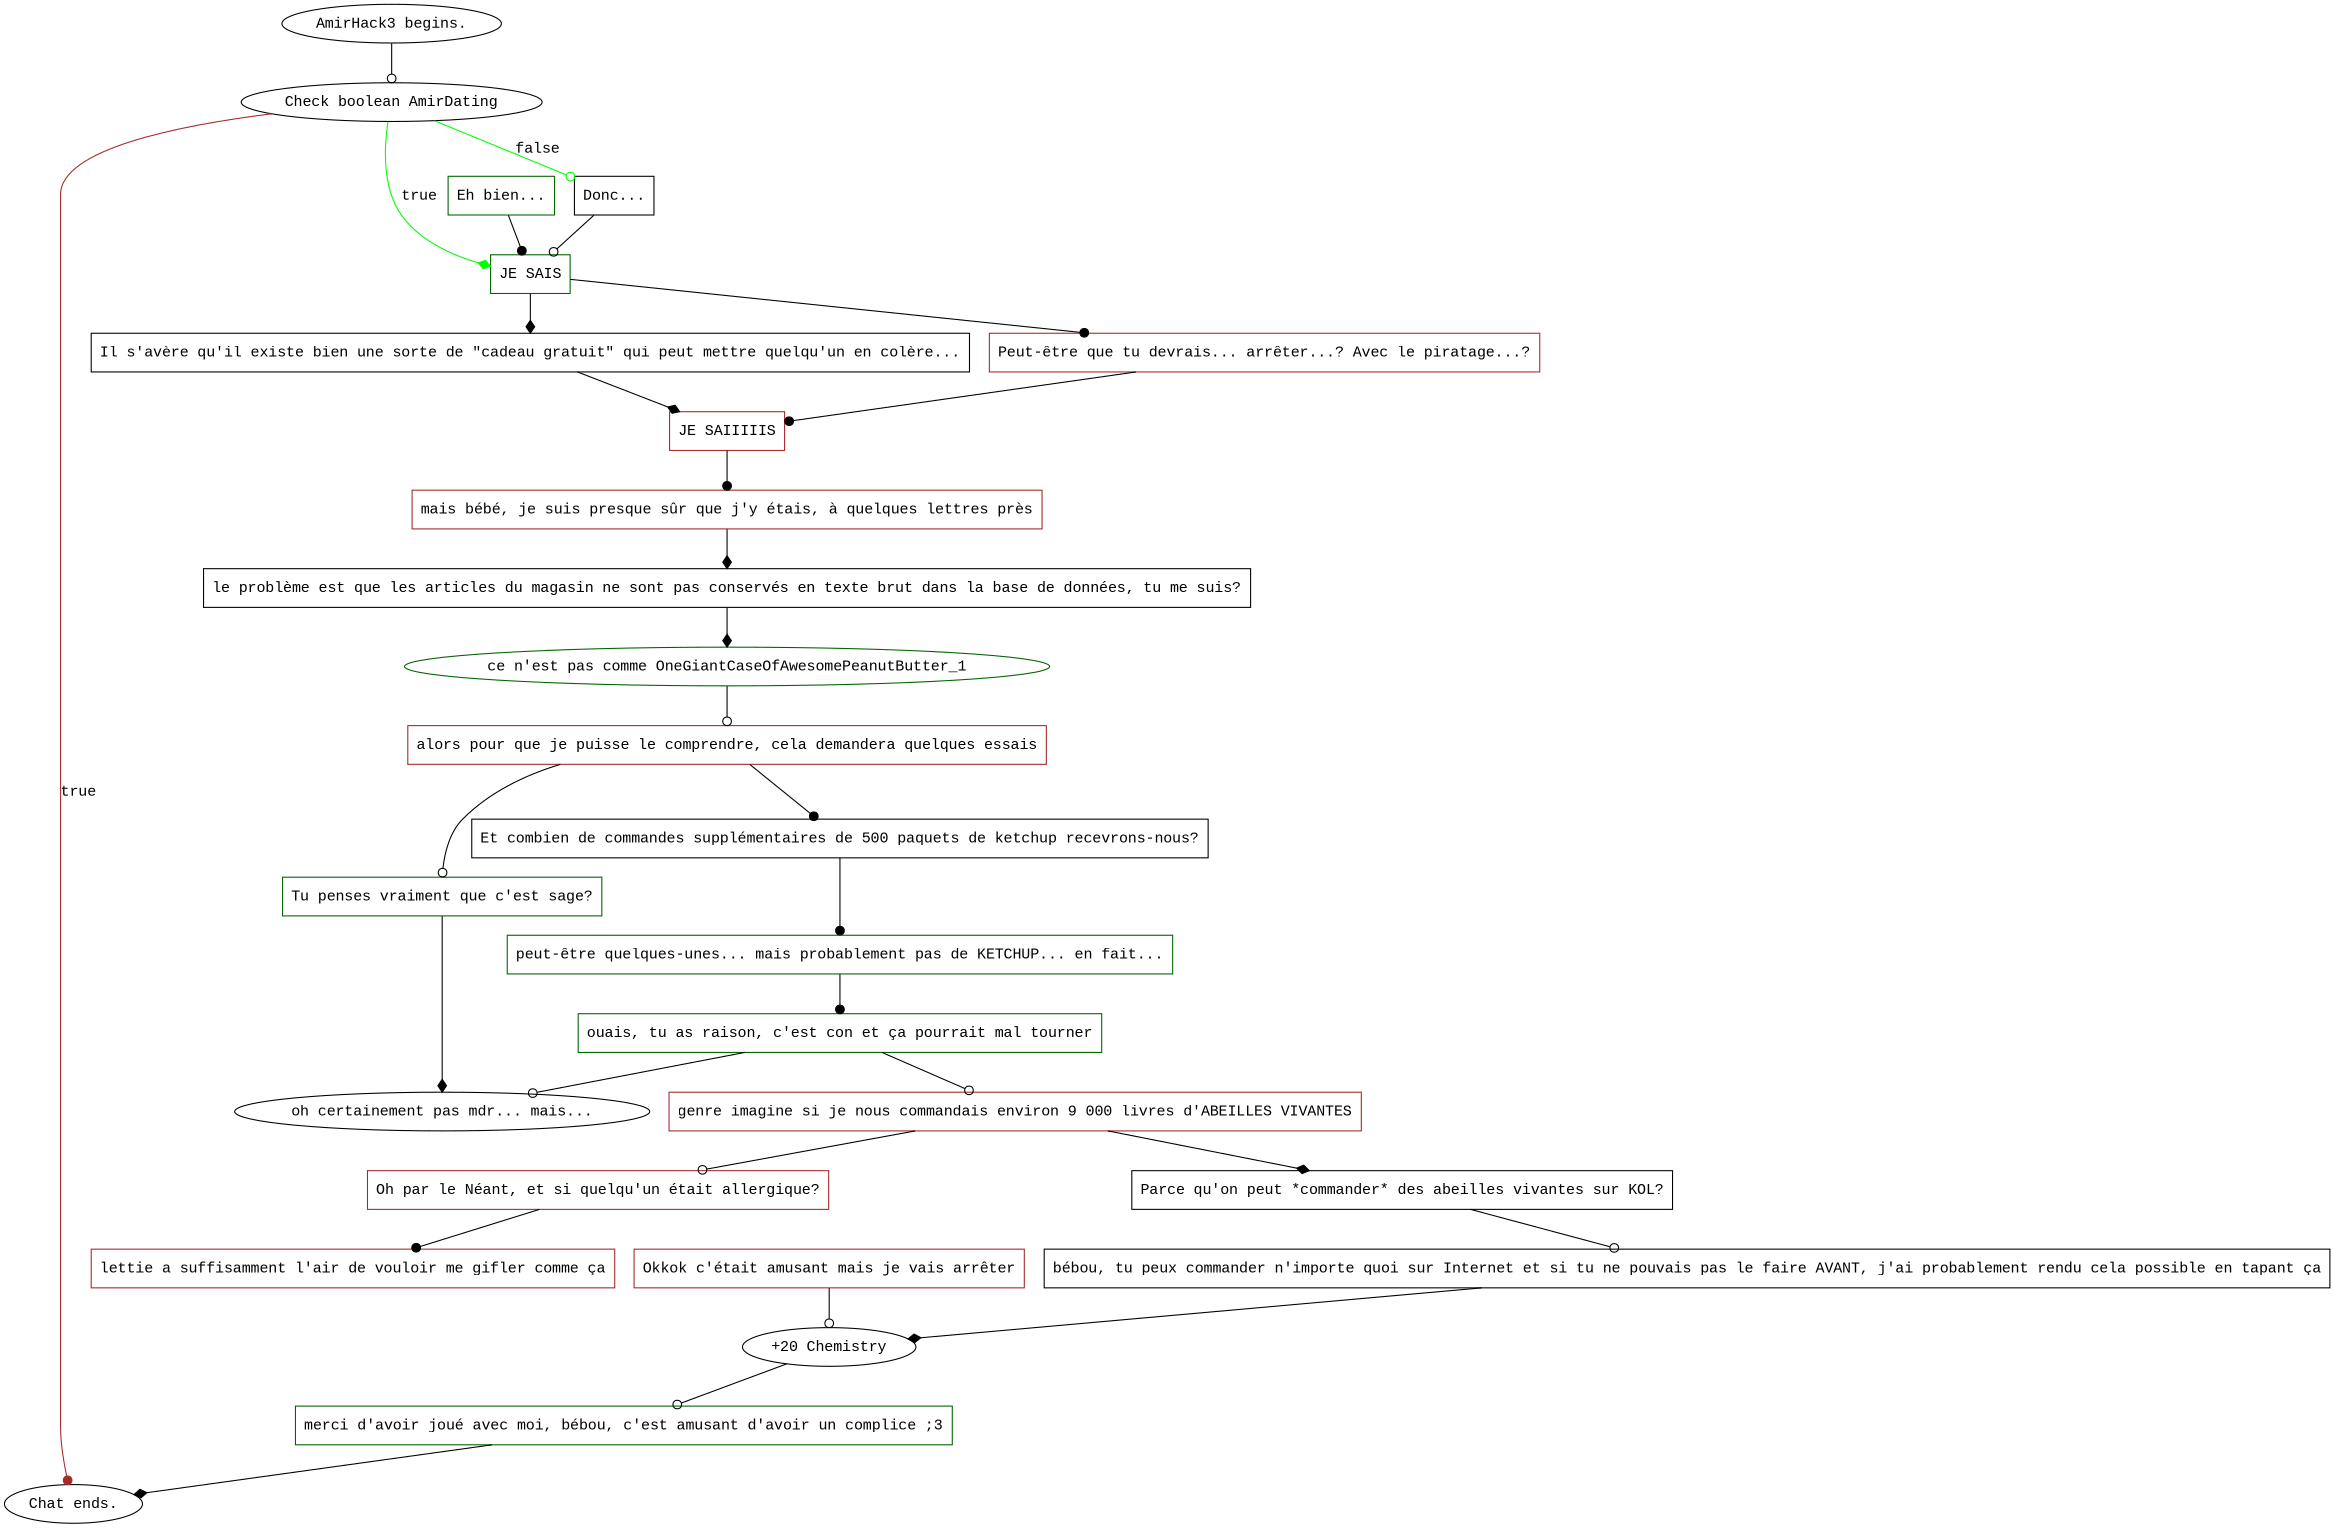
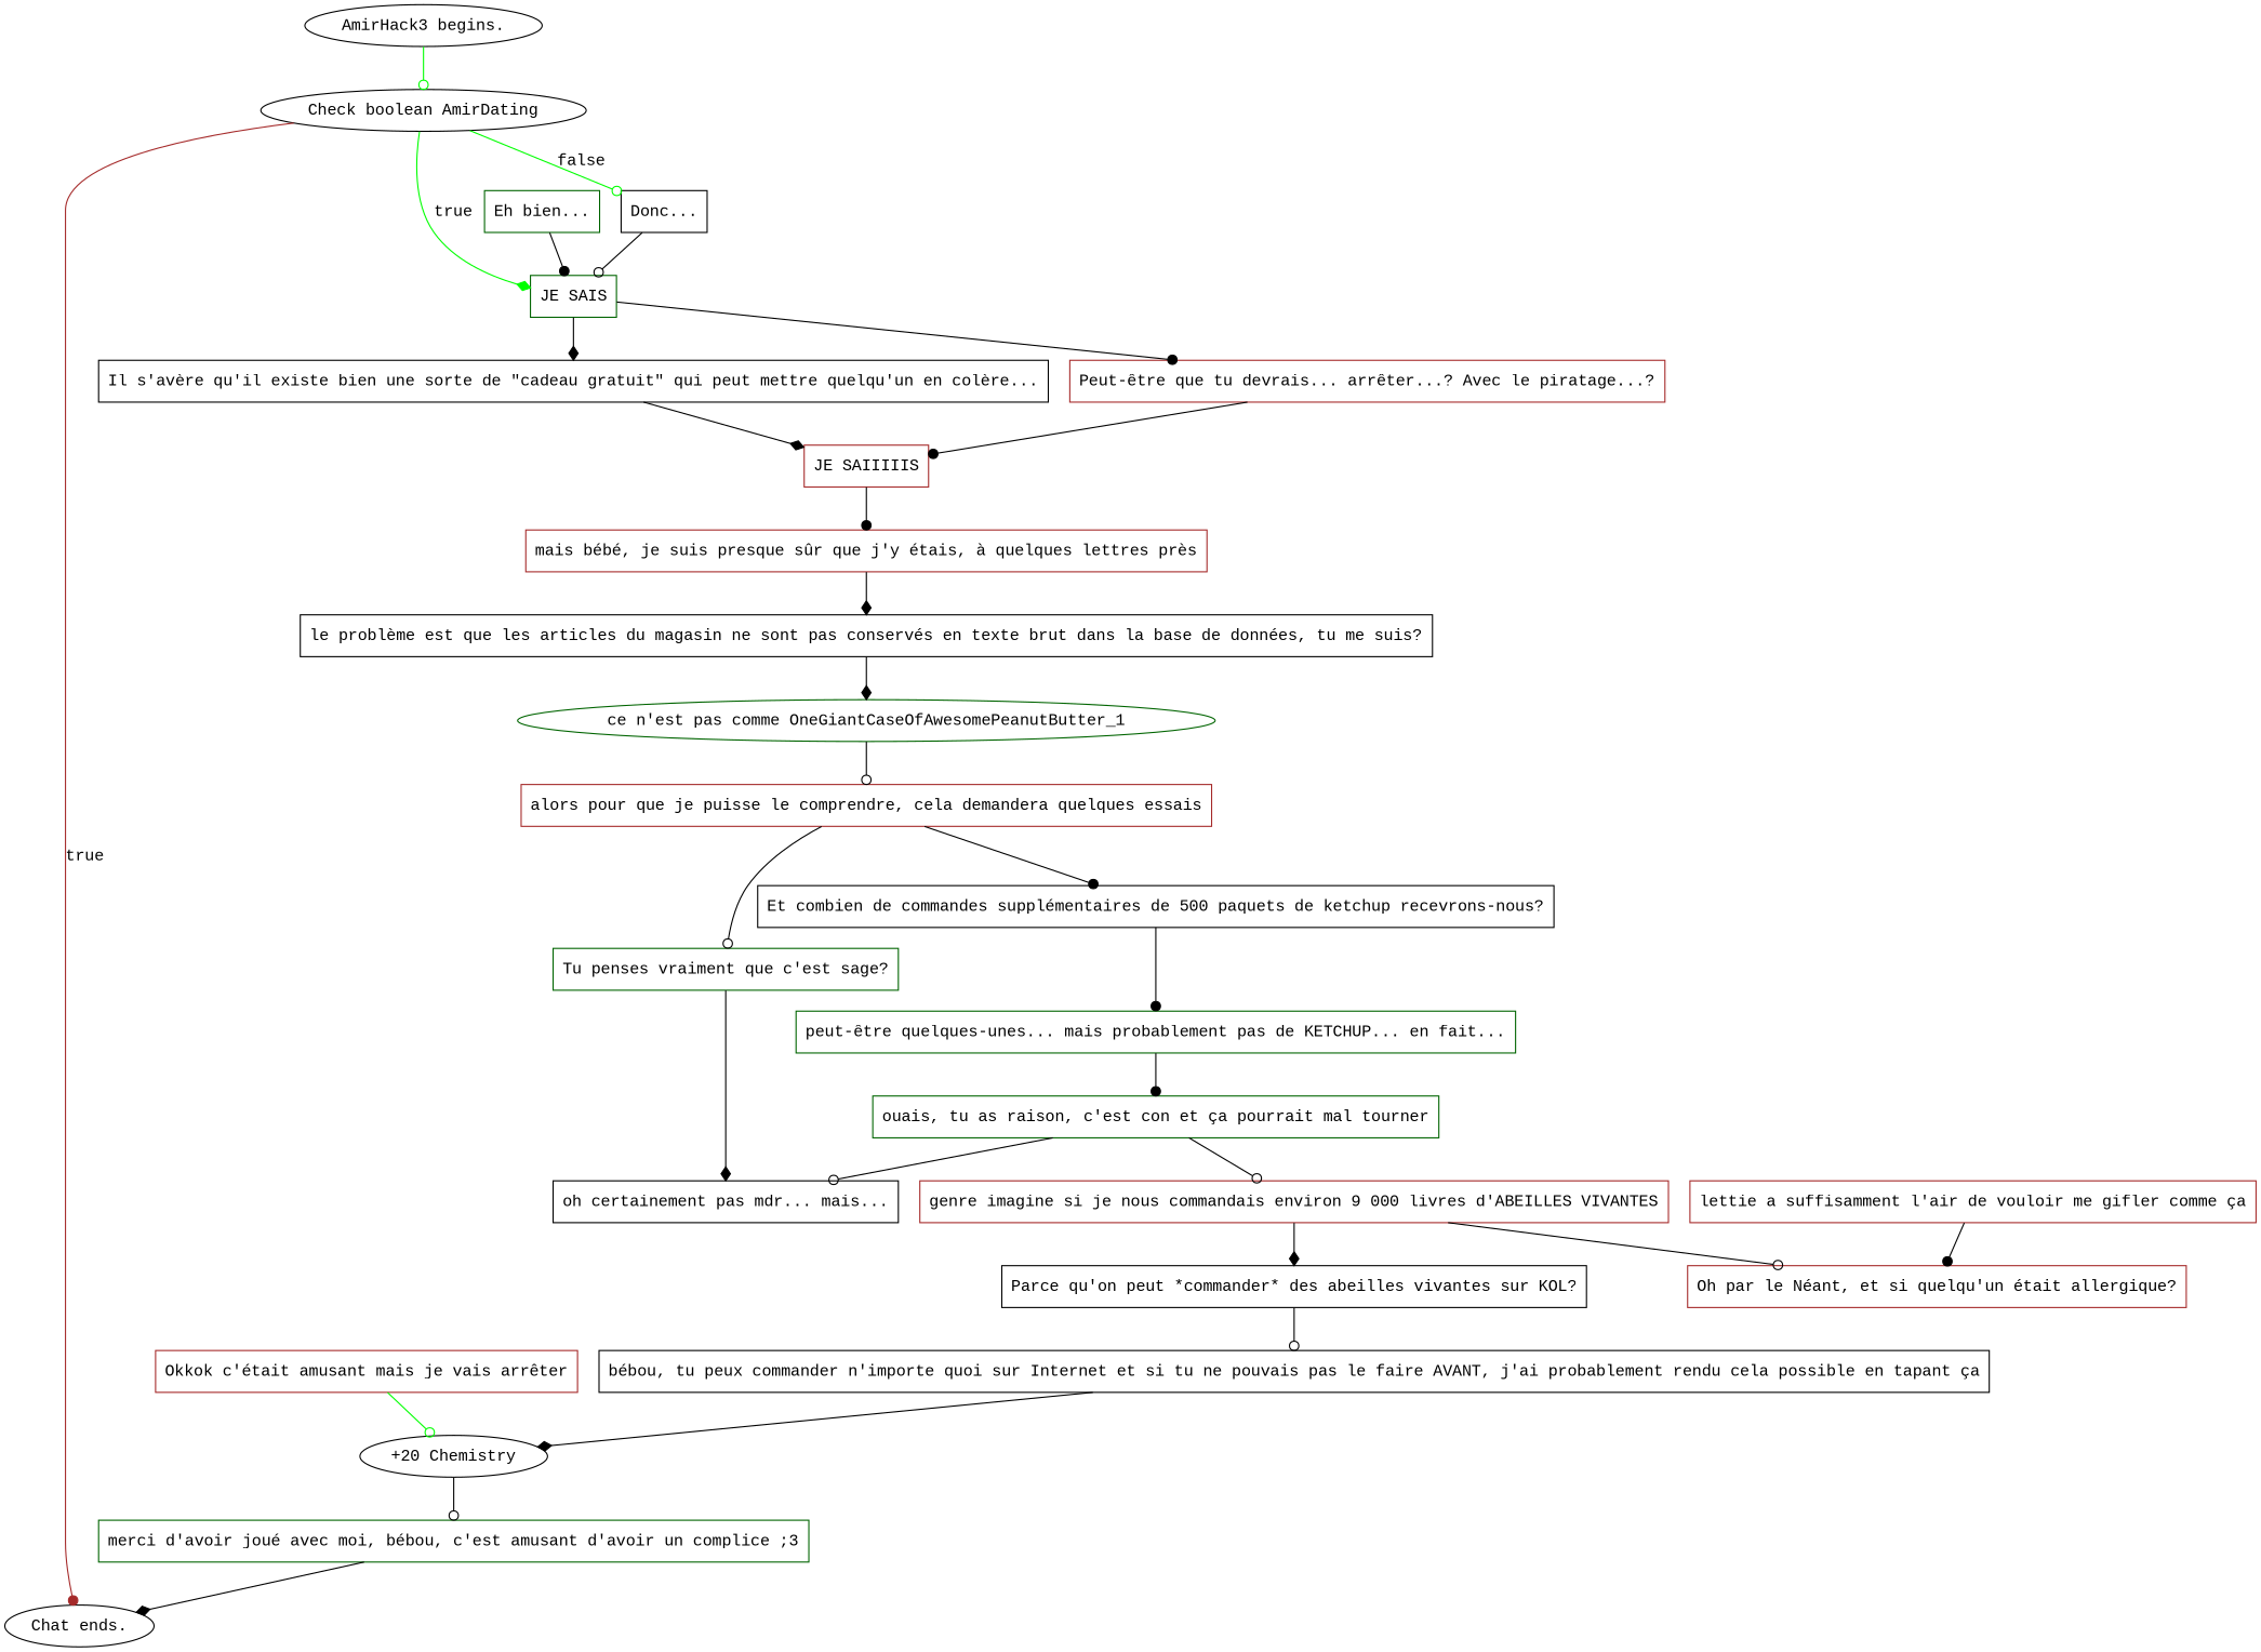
  digraph {
    fontname="Liberation Mono"
    node [color=black fontname="Liberation Mono" shape=box]
    edge [arrowhead=odot fontname="Liberation Mono"]
    "AmirHack3 begins." [shape=""]
    n2 [label="Check boolean AmirDating" shape=""]
    n3 [label="Donc..."]
    "Chat ends." [shape=""]
    n5 [color=darkgreen label="JE SAIS"]
    n6 [color=darkgreen label="Eh bien..."]
    n7 [label="Il s'avère qu'il existe bien une sorte de \"cadeau gratuit\" qui peut mettre quelqu'un en colère..."]
    n8 [color=brown label="Peut-être que tu devrais... arrêter...? Avec le piratage...?"]
    n9 [color=brown label="JE SAIIIIIS"]
    n10 [color=brown label="mais bébé, je suis presque sûr que j'y étais, à quelques lettres près"]
    n11 [label="le problème est que les articles du magasin ne sont pas conservés en texte brut dans la base de données, tu me suis?"]
    n12 [color=darkgreen label="ce n'est pas comme OneGiantCaseOfAwesomePeanutButter_1" shape=ellipse]
    n13 [color=brown label="alors pour que je puisse le comprendre, cela demandera quelques essais"]
    n14 [label="Et combien de commandes supplémentaires de 500 paquets de ketchup recevrons-nous?"]
    n15 [color=darkgreen label="Tu penses vraiment que c'est sage?"]
    n16 [color=darkgreen label="peut-être quelques-unes... mais probablement pas de KETCHUP... en fait..."]
-   n17 [label="oh certainement pas mdr... mais..." shape=ellipse]
+   n17 [label="oh certainement pas mdr... mais..."]
    n18 [color=darkgreen label="ouais, tu as raison, c'est con et ça pourrait mal tourner"]
    n19 [color=brown label="genre imagine si je nous commandais environ 9 000 livres d'ABEILLES VIVANTES"]
    n20 [label="Parce qu'on peut *commander* des abeilles vivantes sur KOL?"]
    n21 [color=brown label="Oh par le Néant, et si quelqu'un était allergique?"]
    n22 [label="bébou, tu peux commander n'importe quoi sur Internet et si tu ne pouvais pas le faire AVANT, j'ai probablement rendu cela possible en tapant ça"]
    n23 [color=brown label="lettie a suffisamment l'air de vouloir me gifler comme ça"]
    n24 [label="+20 Chemistry" shape=""]
    n25 [color=darkgreen label="merci d'avoir joué avec moi, bébou, c'est amusant d'avoir un complice ;3"]
    n26 [color=brown label="Okkok c'était amusant mais je vais arrêter"]
-   "AmirHack3 begins." -> n2
+   "AmirHack3 begins." -> n2 [color=green]
    n2 -> n3 [color=green label=false]
    n2 -> "Chat ends." [arrowhead=dot color=brown label=true]
    n2 -> n5 [arrowhead=diamond color=green label=true]
    n3 -> n5
    n5 -> n7 [arrowhead=diamond]
    n5 -> n8 [arrowhead=dot]
    n6 -> n5 [arrowhead=dot]
    n7 -> n9 [arrowhead=diamond]
    n8 -> n9 [arrowhead=dot]
    n9 -> n10 [arrowhead=dot]
    n10 -> n11 [arrowhead=diamond]
    n11 -> n12 [arrowhead=diamond]
    n12 -> n13
    n13 -> n14 [arrowhead=dot]
    n13 -> n15
    n14 -> n16 [arrowhead=dot]
    n15 -> n17 [arrowhead=diamond]
    n16 -> n18 [arrowhead=dot]
    n18 -> n17
    n18 -> n19
    n19 -> n20 [arrowhead=diamond]
    n19 -> n21
    n20 -> n22
-   n21 -> n23 [arrowhead=dot]
+   n23 -> n21 [arrowhead=dot]
    n22 -> n24 [arrowhead=diamond]
    n24 -> n25
    n25 -> "Chat ends." [arrowhead=diamond]
-   n26 -> n24
+   n26 -> n24 [color=green]
  }
